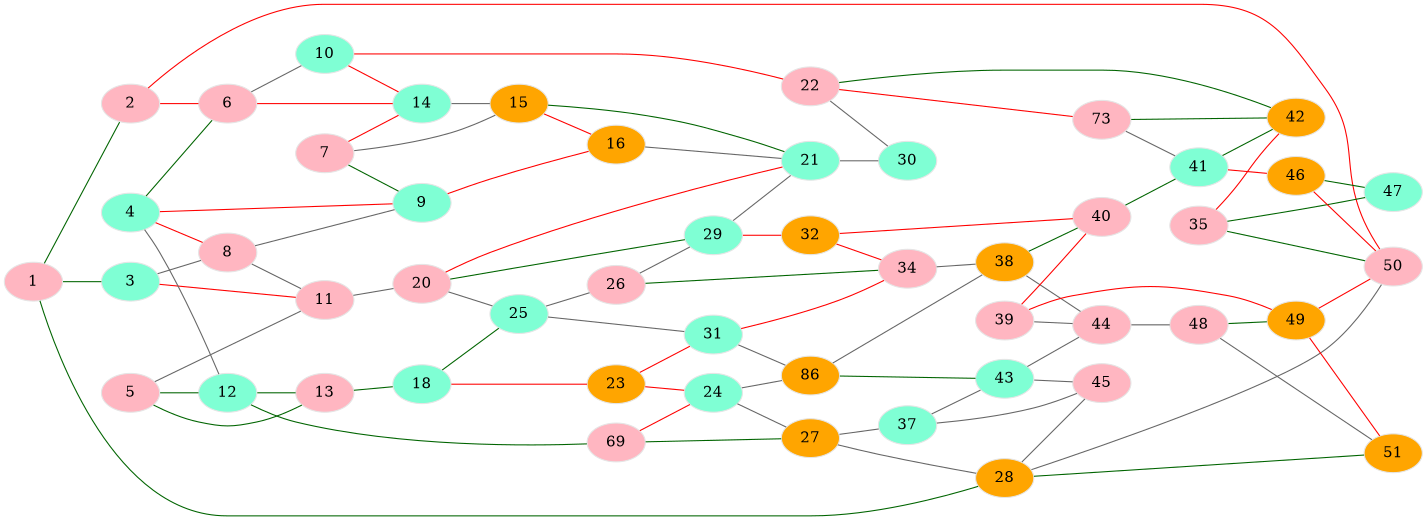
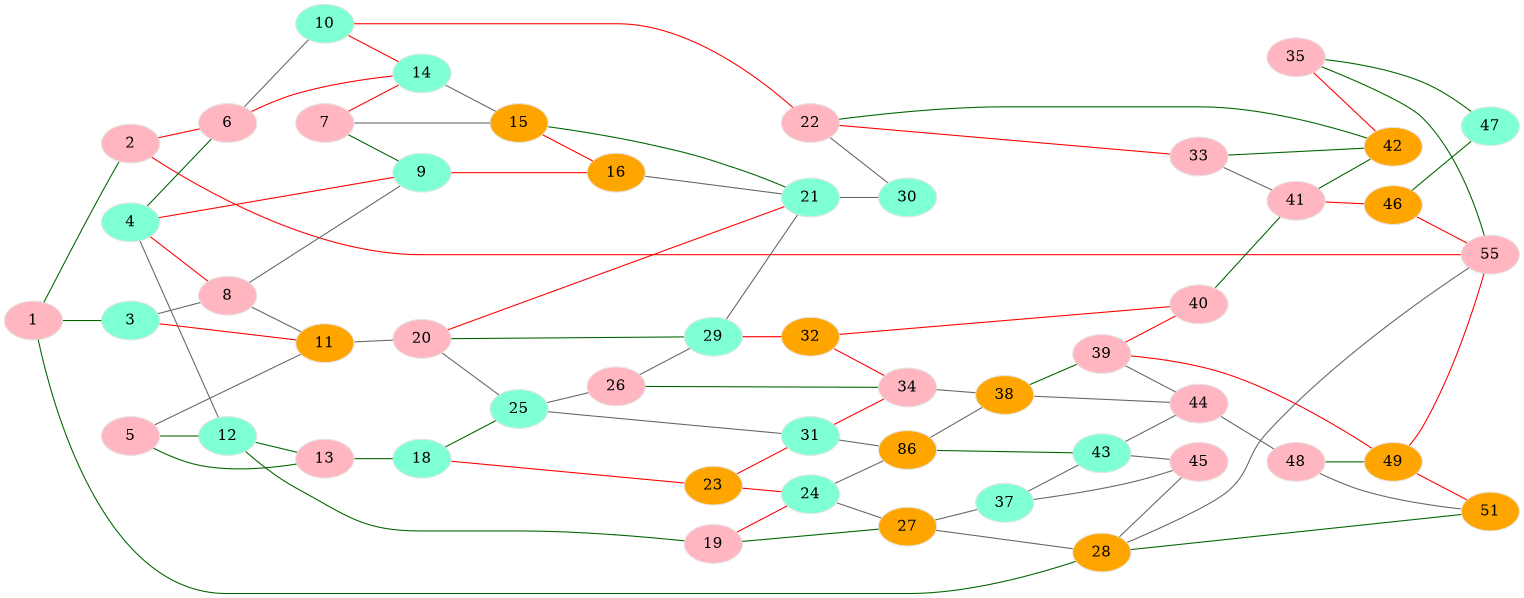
  graph {
    rankdir=LR
    node [color=gray90 fillcolor=lightpink style=filled]
    edge [color=gray40 weight=1.0]
    1
    2
    3 [fillcolor=aquamarine]
    28 [fillcolor=orange]
    6
-   50
+   50 [label=55]
    8
-   11
+   11 [fillcolor=orange]
    12 [fillcolor=aquamarine]
    5
    13
-   19 [label=69]
+   19
    45
    51 [fillcolor=orange]
    10 [fillcolor=aquamarine]
    14 [fillcolor=aquamarine]
    9 [fillcolor=aquamarine]
    20
    4 [fillcolor=aquamarine]
    16 [fillcolor=orange]
    18 [fillcolor=aquamarine]
    22
    15 [fillcolor=orange]
    7
    21 [fillcolor=aquamarine]
    30 [fillcolor=aquamarine]
-   33 [label=73]
+   33
    42 [fillcolor=orange]
    25 [fillcolor=aquamarine]
    29 [fillcolor=aquamarine]
    24 [fillcolor=aquamarine]
    27 [fillcolor=orange]
    23 [fillcolor=orange]
    31 [fillcolor=aquamarine]
    26
    n36 [fillcolor=orange label=86]
    37 [fillcolor=aquamarine]
    32 [fillcolor=orange]
-   41 [fillcolor=aquamarine]
+   41
    34
    38 [fillcolor=orange]
    43 [fillcolor=aquamarine]
    40
    39
    44
    35
    47 [fillcolor=aquamarine]
    49 [fillcolor=orange]
    48
    46 [fillcolor=orange]
    1 -- 2 [color=darkgreen]
    1 -- 3 [color=darkgreen]
    1 -- 28 [color=darkgreen]
    2 -- 6 [color=red weight=2.0]
    2 -- 50 [color=red]
    3 -- 8
    3 -- 11 [color=red]
    28 -- 50
    28 -- 45
    28 -- 51 [color=darkgreen]
    6 -- 10
    6 -- 14 [color=red]
    8 -- 11
    8 -- 9
    11 -- 20
    12 -- 13 [color=darkgreen]
    12 -- 19 [color=darkgreen]
    5 -- 11
    5 -- 12 [color=darkgreen]
    5 -- 13 [color=darkgreen]
    13 -- 18 [color=darkgreen]
    19 -- 24 [color=red]
    19 -- 27 [color=darkgreen]
    10 -- 14 [color=red]
    10 -- 22 [color=red]
    14 -- 15
    9 -- 16 [color=red]
    20 -- 21 [color=red]
    20 -- 25
    20 -- 29 [color=darkgreen]
    4 -- 6 [color=darkgreen]
    4 -- 8 [color=red]
    4 -- 12
    4 -- 9 [color=red]
    16 -- 21
    18 -- 25 [color=darkgreen]
    18 -- 23 [color=red]
    22 -- 30
    22 -- 33 [color=red]
    22 -- 42 [color=darkgreen]
    15 -- 16 [color=red]
    15 -- 21 [color=darkgreen]
    7 -- 14 [color=red]
    7 -- 9 [color=darkgreen]
    7 -- 15
    21 -- 30
    33 -- 42 [color=darkgreen]
    33 -- 41
    25 -- 31
    25 -- 26
    29 -- 21
    29 -- 32 [color=red]
    24 -- 27
    24 -- n36
    27 -- 28
    27 -- 37
    23 -- 24 [color=red]
    23 -- 31 [color=red]
    31 -- n36
    31 -- 34 [color=red]
    26 -- 29
    26 -- 34 [color=darkgreen]
    n36 -- 38
    n36 -- 43 [color=darkgreen]
    37 -- 45
    37 -- 43
    32 -- 34 [color=red]
    32 -- 40 [color=red]
    41 -- 42 [color=darkgreen]
    41 -- 46 [color=red]
    34 -- 38
-   38 -- 40 [color=darkgreen]
+   38 -- 39 [color=darkgreen]
    38 -- 44
    43 -- 45
    43 -- 44
    40 -- 41 [color=darkgreen]
    39 -- 40 [color=red]
    39 -- 44
    39 -- 49 [color=red]
    44 -- 48
    35 -- 50 [color=darkgreen]
    35 -- 42 [color=red]
    35 -- 47 [color=darkgreen weight=2.0]
    49 -- 50 [color=red]
    49 -- 51 [color=red]
    48 -- 51
    48 -- 49 [color=darkgreen]
    46 -- 50 [color=red]
    46 -- 47 [color=darkgreen weight=2.0]
  }
